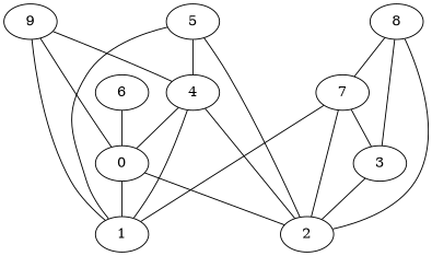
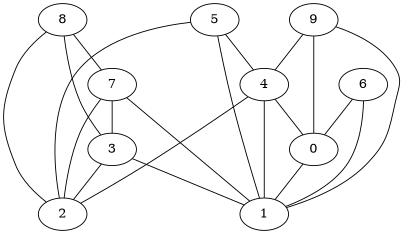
  graph {
    n1 [label=0]
    n2 [label=1]
    n3 [label=2]
    n4 [label=3]
    n5 [label=4]
    n6 [label=5]
    n7 [label=6]
    n8 [label=7]
    n9 [label=8]
    n10 [label=9]
    n1 -- n2
-   n1 -- n3
+   n4 -- n2
    n4 -- n3
    n5 -- n1
    n5 -- n2
    n5 -- n3
    n6 -- n2
    n6 -- n3
    n6 -- n5
    n7 -- n1
+   n7 -- n2
    n8 -- n2
    n8 -- n3
    n8 -- n4
    n9 -- n3
    n9 -- n4
    n9 -- n8
    n10 -- n1
    n10 -- n2
    n10 -- n5
  }
